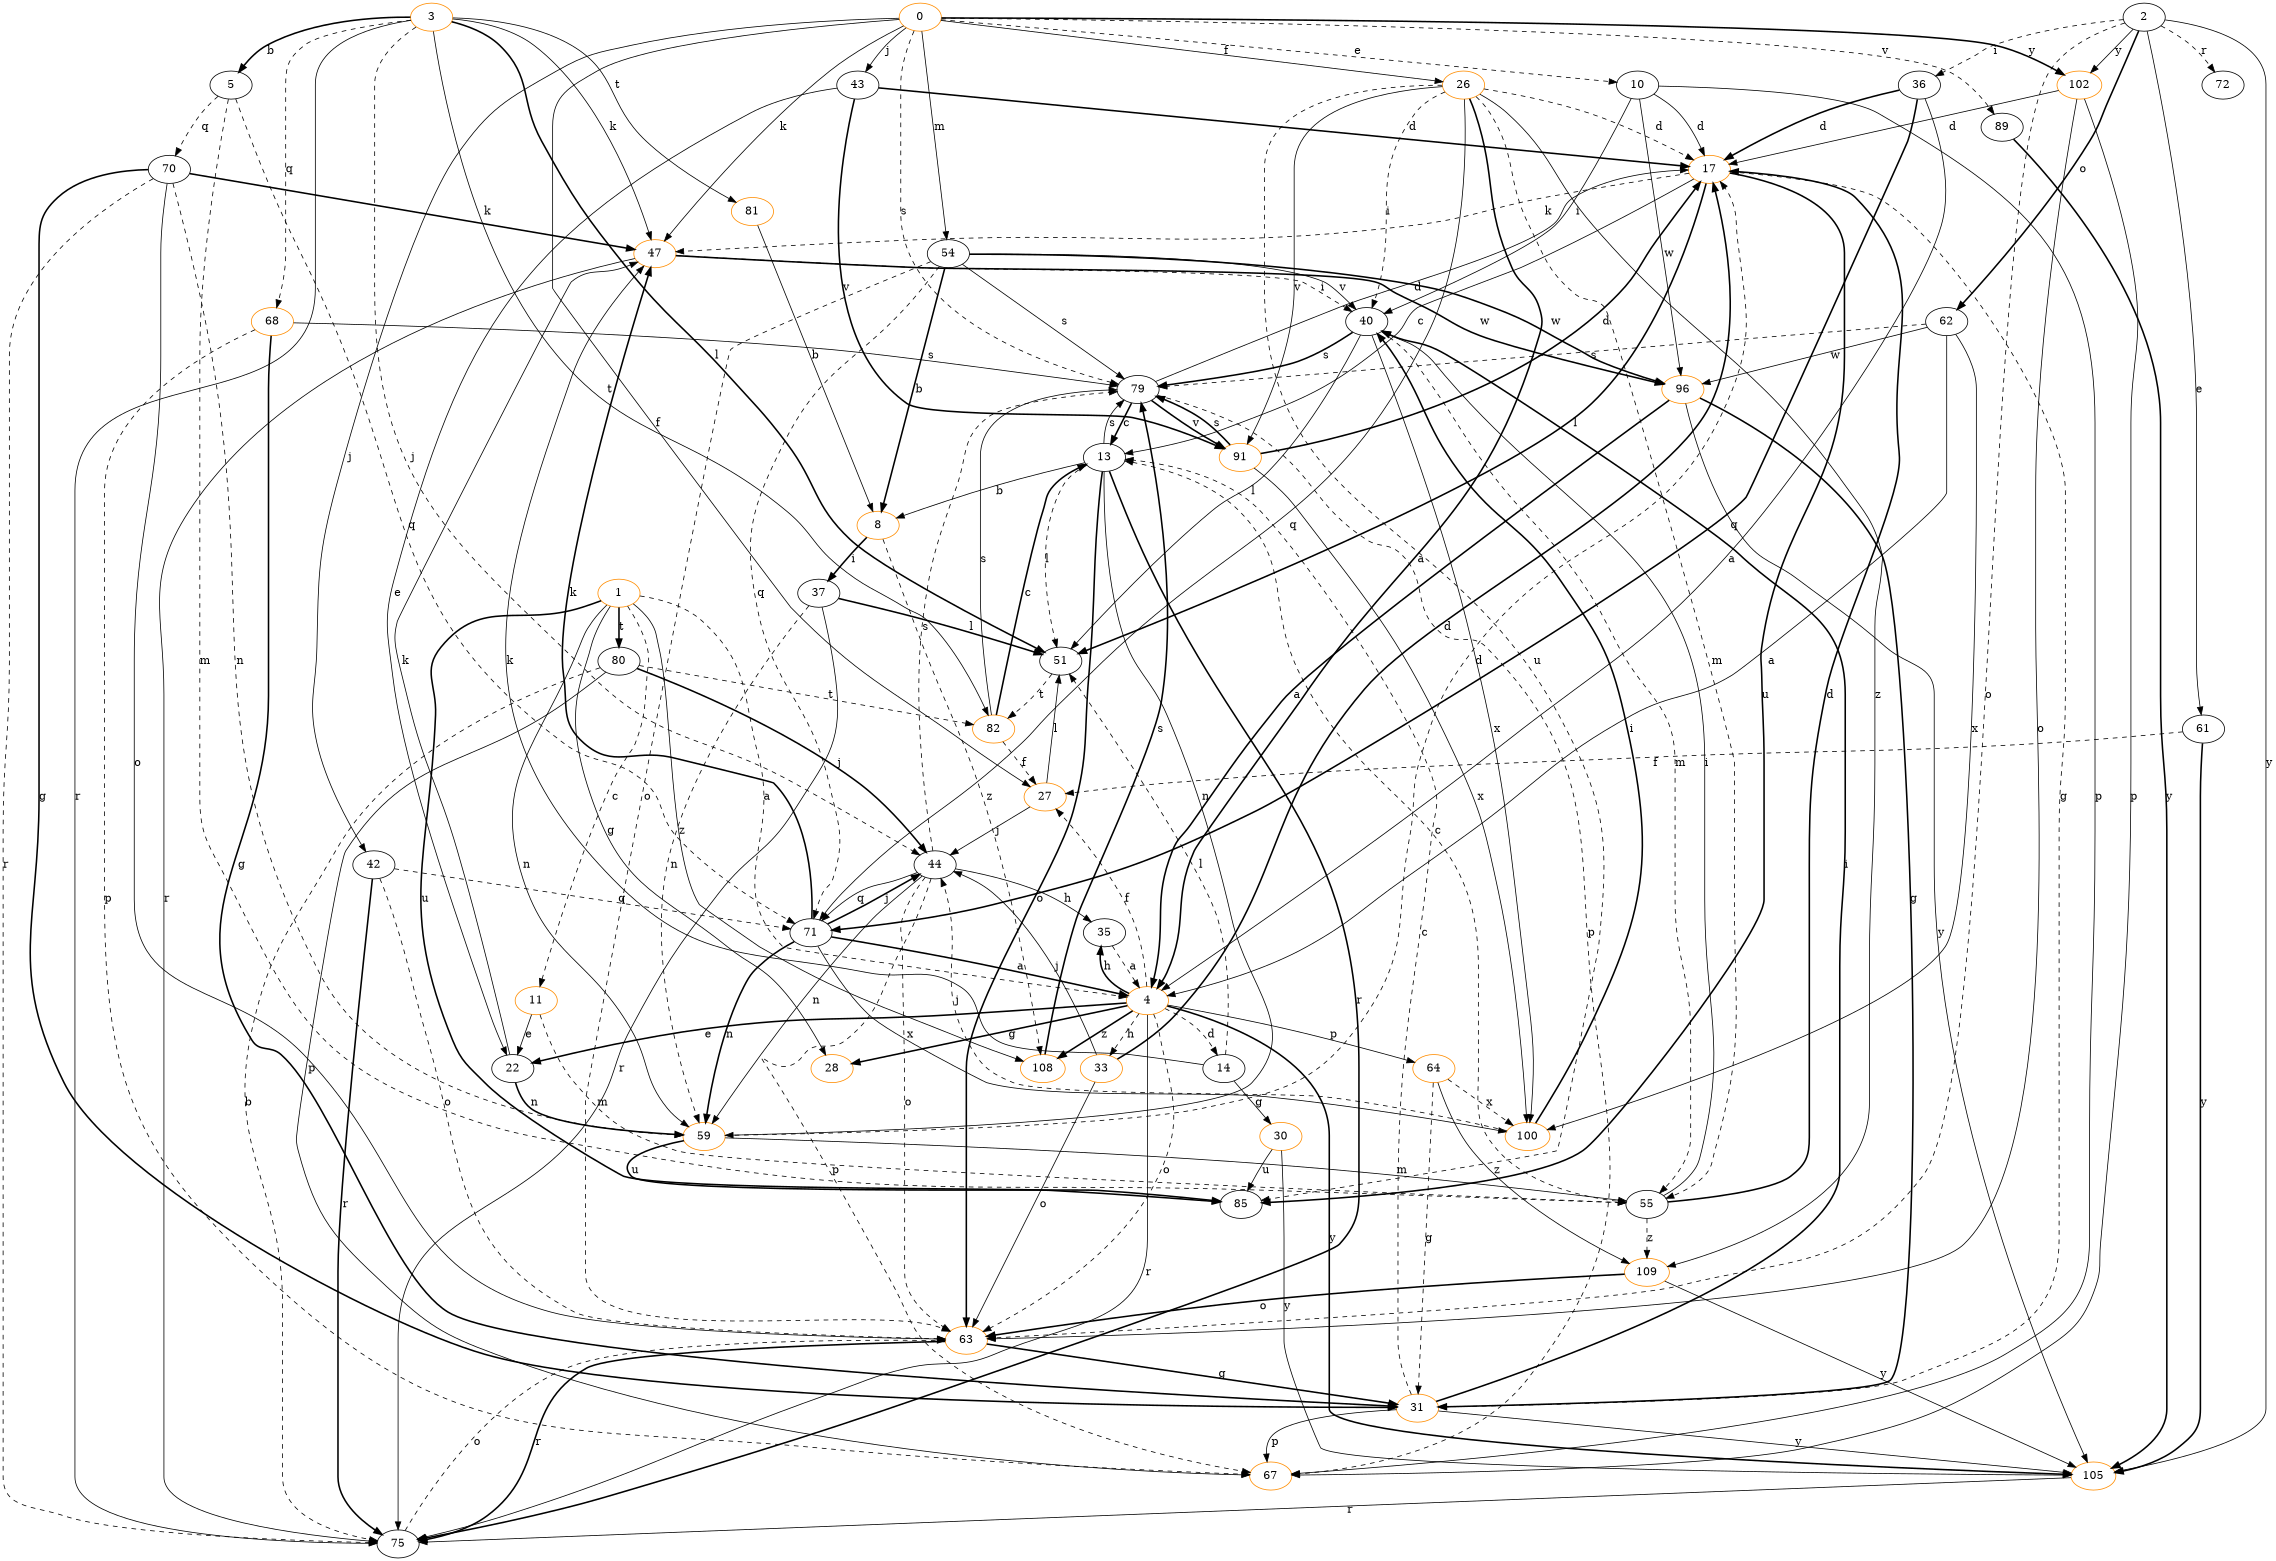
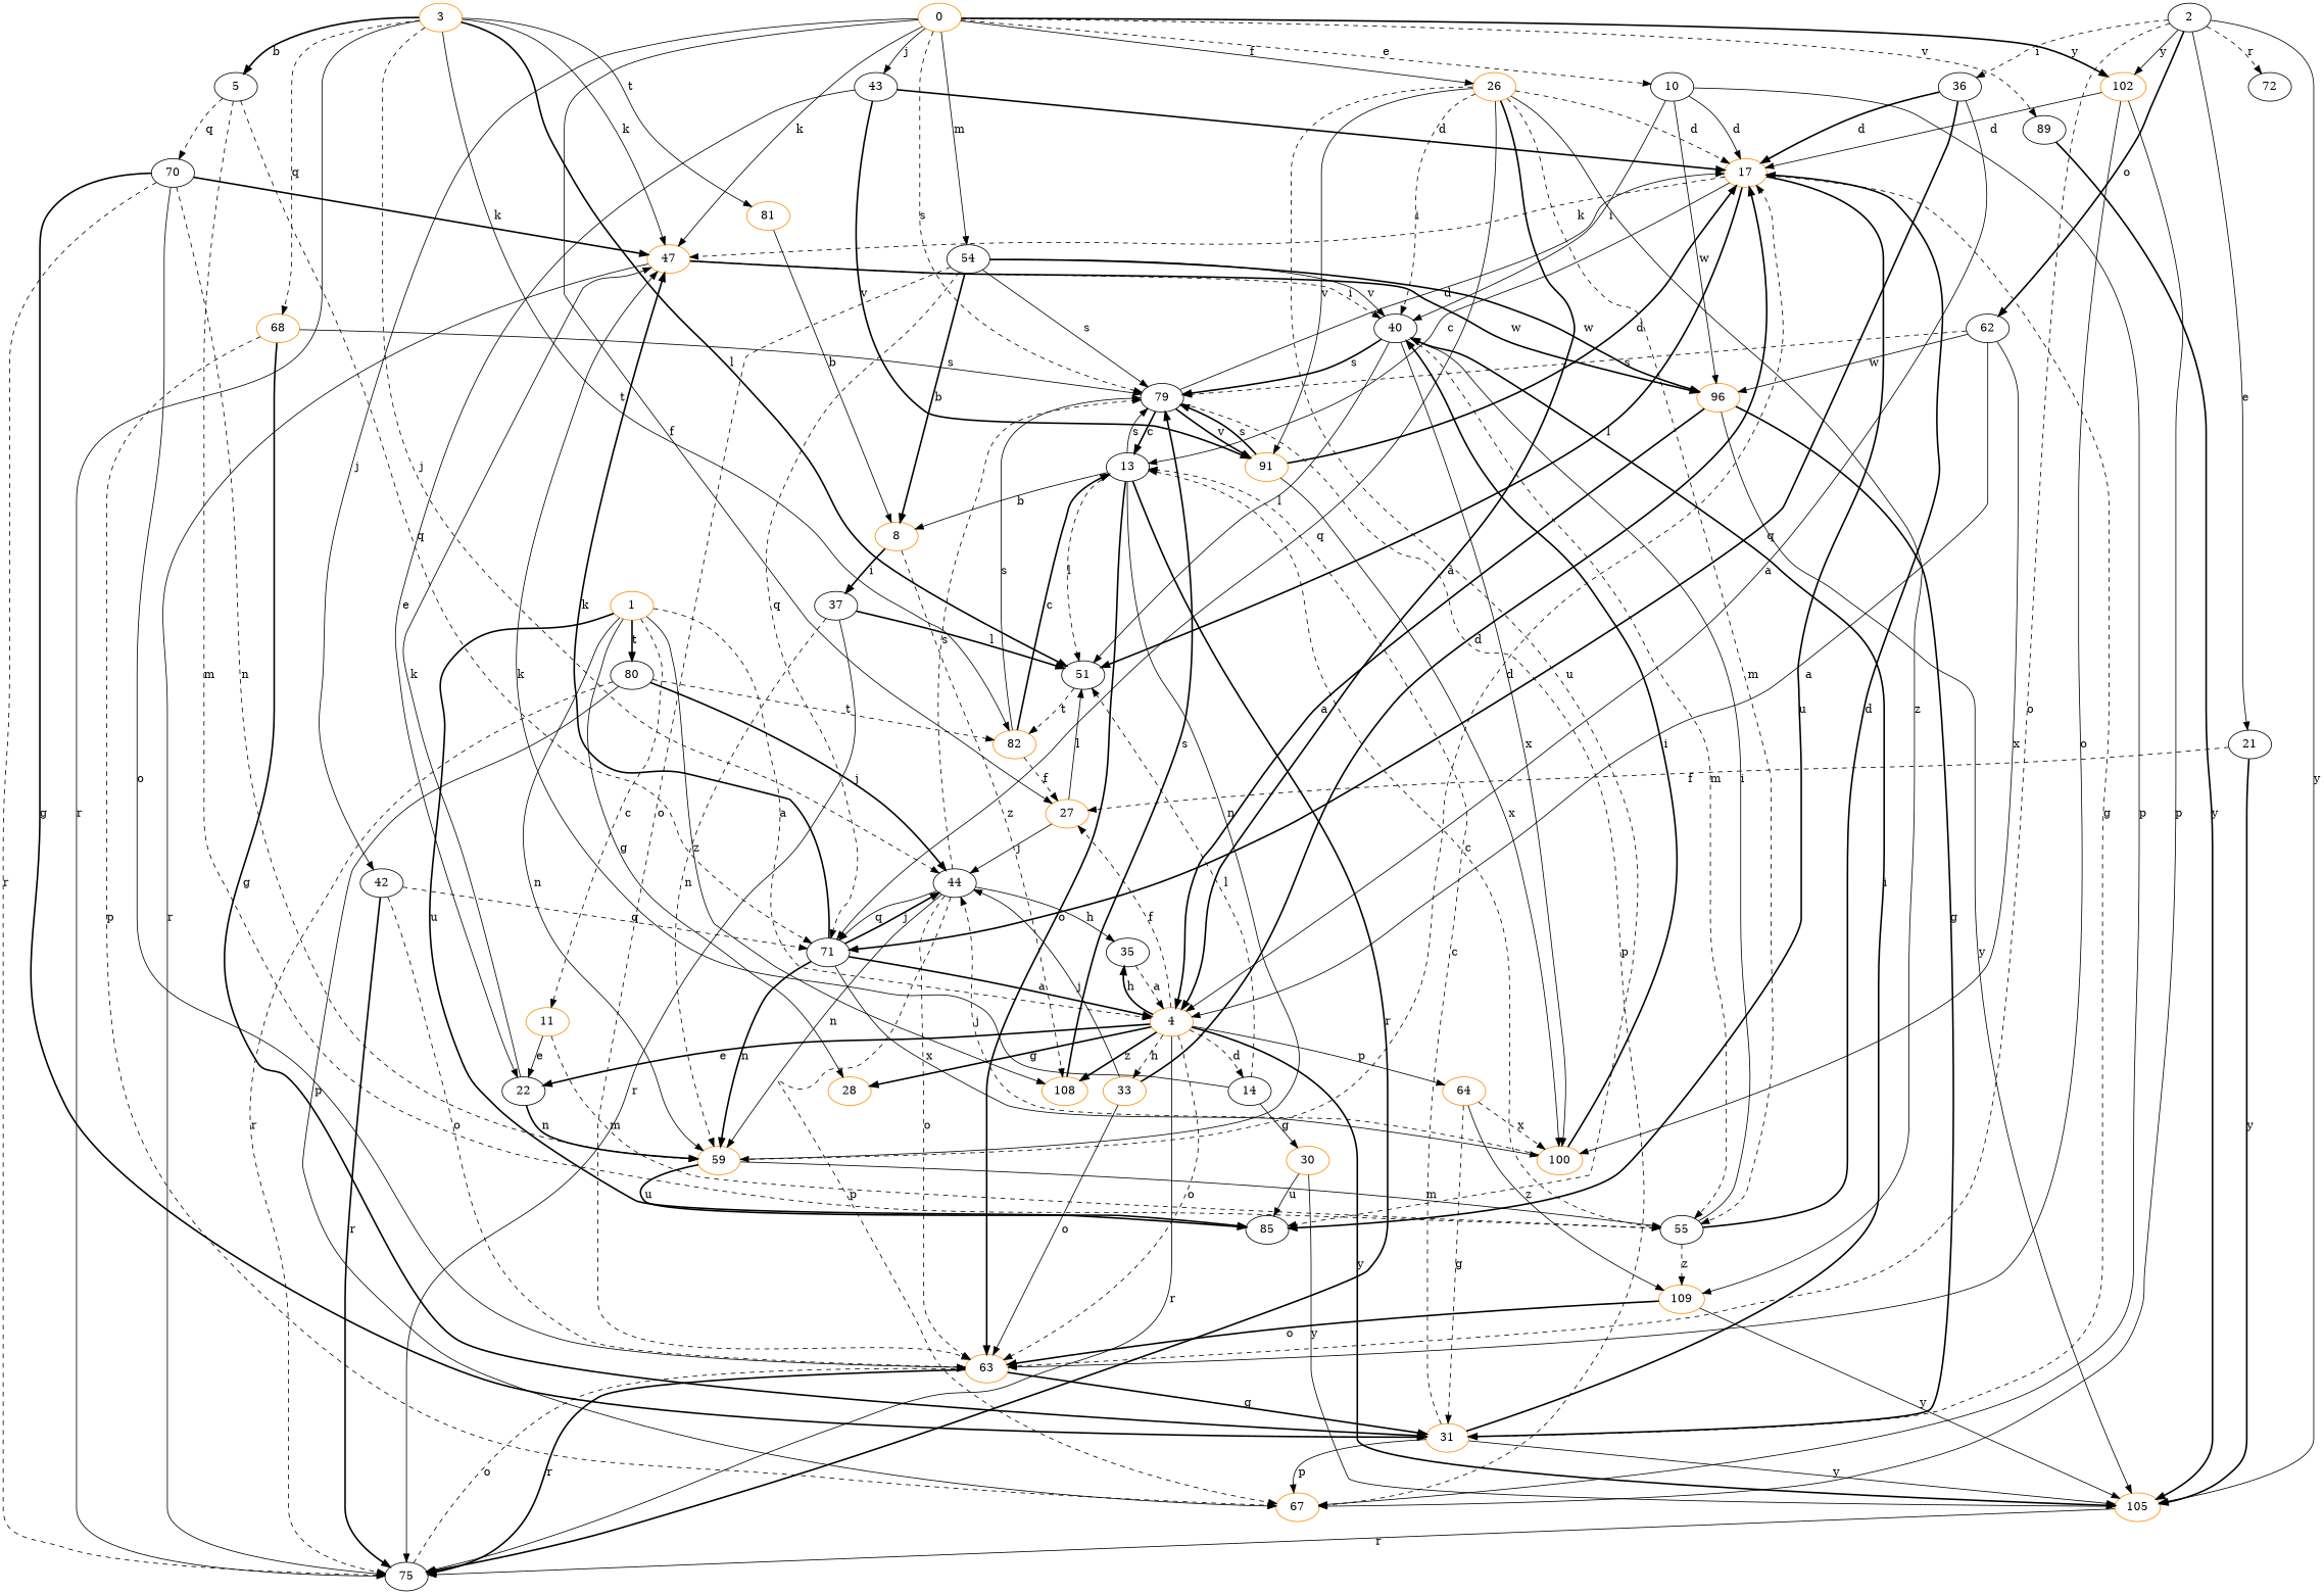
  strict digraph {
    node [color=darkorange]
    edge [style=solid]
    n1 [color=black label=10]
    0
    26
    27
    42 [color=black]
    43 [color=black]
    47
    54 [color=black]
    79 [color=black]
    89 [color=black]
    102
    17
    40 [color=black]
    67
    96
    4
    n17 [color=black label=85]
    55 [color=black]
    71 [color=black]
    91
    109
    44 [color=black]
    51 [color=black]
    63
    75 [color=black]
    22 [color=black]
    8
    13 [color=black]
    105
    1
    11
    28
    59
    80 [color=black]
    108
    14 [color=black]
    33
    35 [color=black]
    64
    82
    2 [color=black]
-   21 [color=black label=61]
+   21 [color=black]
    36 [color=black]
    62 [color=black]
    72 [color=black]
    100
    31
    3
    5 [color=black]
    68
    81
    70 [color=black]
    30
    37 [color=black]
    n1 -> 17 [label=d]
    n1 -> 40 [label=i]
    n1 -> 67 [label=p]
    n1 -> 96 [label=w]
    0 -> n1 [label=e style=dashed]
    0 -> 26 [label=f]
    0 -> 27 [label=f]
    0 -> 42 [label=j]
    0 -> 43 [label=j]
    0 -> 47 [label=k]
    0 -> 54 [label=m]
    0 -> 79 [label=s style=dashed]
    0 -> 89 [label=v style=dashed]
    0 -> 102 [label=y style=bold]
    26 -> 17 [label=d style=dashed]
    26 -> 40 [label=i style=dashed]
    26 -> 4 [label=a style=bold]
    26 -> n17 [label=u style=dashed]
    26 -> 55 [label=m style=dashed]
    26 -> 71 [label=q]
    26 -> 91 [label=v]
    26 -> 109 [label=z]
    27 -> 44 [label=j]
    27 -> 51 [label=l]
    42 -> 71 [label=q style=dashed]
    42 -> 63 [label=o style=dashed]
    42 -> 75 [label=r style=bold]
    43 -> 17 [label=d style=bold]
    43 -> 91 [label=v style=bold]
    43 -> 22 [label=e]
    47 -> 40 [label=i style=dashed]
    47 -> 96 [label=w style=bold]
    47 -> 75 [label=r]
    54 -> 79 [label=s]
    54 -> 40 [label=v]
    54 -> 96 [label=w style=bold]
    54 -> 71 [label=q style=dashed]
    54 -> 63 [label=o style=dashed]
    54 -> 8 [label=b style=bold]
    79 -> 17 [label=d]
    79 -> 67 [label=p style=dashed]
    79 -> 91 [label=v style=bold]
    79 -> 13 [label=c style=bold]
    89 -> 105 [label=y style=bold]
    102 -> 17 [label=d]
    102 -> 67 [label=p]
    102 -> 63 [label=o]
    17 -> 47 [label=k style=dashed]
    17 -> n17 [label=u style=bold]
    17 -> 51 [label=l style=bold]
    17 -> 13 [label=c]
    17 -> 31 [label=g style=dashed]
    40 -> 79 [label=s style=bold]
    40 -> 55 [label=m style=dashed]
    40 -> 51 [label=l]
    40 -> 100 [label=x]
    96 -> 4 [label=a style=bold]
    96 -> 105 [label=y]
    96 -> 31 [label=g style=bold]
    4 -> 27 [label=f style=dashed]
    4 -> 63 [label=o style=dashed]
    4 -> 75 [label=r]
    4 -> 22 [label=e style=bold]
    4 -> 105 [label=y style=bold]
    4 -> 28 [label=g style=bold]
    4 -> 108 [label=z style=bold]
    4 -> 14 [label=d style=dashed]
    4 -> 33 [label=h style=dashed]
    4 -> 35 [label=h style=bold]
    4 -> 64 [label=p]
    55 -> 17 [label=d style=bold]
    55 -> 40 [label=i]
    55 -> 109 [label=z style=dashed]
    55 -> 13 [label=c style=dashed]
    71 -> 47 [label=k style=bold]
    71 -> 4 [label=a style=bold]
    71 -> 44 [label=j style=bold]
    71 -> 59 [label=n style=bold]
    71 -> 100 [label=x]
    91 -> 79 [label=s style=bold]
    91 -> 17 [label=d style=bold]
    91 -> 100 [label=x]
    109 -> 63 [label=o style=bold]
    109 -> 105 [label=y]
    44 -> 79 [label=s style=dashed]
    44 -> 67 [label=p style=dashed]
    44 -> 71 [label=q]
    44 -> 63 [label=o style=dashed]
    44 -> 59 [label=n]
    44 -> 35 [label=h]
    51 -> 82 [label=t style=dashed]
    63 -> 75 [label=r style=bold]
    63 -> 31 [label=g style=bold]
    75 -> 63 [label=o style=dashed]
    22 -> 47 [label=k]
    22 -> 59 [label=n style=bold]
    8 -> 108 [label=z style=dashed]
    8 -> 37 [label=i style=bold]
    13 -> 79 [label=s]
    13 -> 51 [label=l style=dashed]
    13 -> 63 [label=o style=bold]
    13 -> 75 [label=r style=bold]
    13 -> 8 [label=b]
    13 -> 59 [label=n]
    105 -> 75 [label=r]
    1 -> 4 [label=a style=dashed]
    1 -> n17 [label=u style=bold]
    1 -> 11 [label=c style=dashed]
    1 -> 28 [label=g]
    1 -> 59 [label=n]
    1 -> 80 [label=t style=bold]
    1 -> 108 [label=z]
    11 -> 55 [label=m style=dashed]
    11 -> 22 [label=e]
    59 -> 17 [label=d style=dashed]
    59 -> n17 [label=u style=bold]
    59 -> 55 [label=m]
    80 -> 67 [label=p]
    80 -> 44 [label=j style=bold]
-   80 -> 75 [label=b style=dashed]
+   80 -> 75 [label=r style=dashed]
    80 -> 82 [label=t style=dashed]
    108 -> 79 [label=s style=bold]
    14 -> 47 [label=k]
    14 -> 51 [label=l style=dashed]
    14 -> 30 [label=g]
    33 -> 17 [label=d style=bold]
    33 -> 44 [label=j]
    33 -> 63 [label=o]
    35 -> 4 [label=a style=dashed]
    64 -> 109 [label=z]
    64 -> 100 [label=x style=dashed]
    64 -> 31 [label=g style=dashed]
    82 -> 27 [label=f style=dashed]
    82 -> 79 [label=s]
    82 -> 13 [label=c style=bold]
    2 -> 102 [label=y]
    2 -> 63 [label=o style=dashed]
    2 -> 105 [label=y]
    2 -> 21 [label=e]
    2 -> 36 [label=i style=dashed]
    2 -> 62 [label=o style=bold]
    2 -> 72 [label=r style=dashed]
    21 -> 27 [label=f style=dashed]
    21 -> 105 [label=y style=bold]
    36 -> 17 [label=d style=bold]
    36 -> 4 [label=a]
    36 -> 71 [label=q style=bold]
    62 -> 79 [label=s style=dashed]
    62 -> 96 [label=w]
    62 -> 4 [label=a]
    62 -> 100 [label=x]
    100 -> 40 [label=i style=bold]
    100 -> 44 [label=j style=dashed]
    31 -> 40 [label=i style=bold]
    31 -> 67 [label=p]
    31 -> 13 [label=c style=dashed]
    31 -> 105 [label=y]
    3 -> 47 [label=k]
    3 -> 44 [label=j style=dashed]
    3 -> 51 [label=l style=bold]
    3 -> 75 [label=r]
    3 -> 82 [label=t]
    3 -> 5 [label=b style=bold]
    3 -> 68 [label=q style=dashed]
    3 -> 81 [label=t]
    5 -> 55 [label=m style=dashed]
    5 -> 71 [label=q style=dashed]
    5 -> 70 [label=q style=dashed]
    68 -> 79 [label=s]
    68 -> 67 [label=p style=dashed]
    68 -> 31 [label=g style=bold]
    81 -> 8 [label=b]
    70 -> 47 [label=k style=bold]
    70 -> 63 [label=o]
    70 -> 75 [label=r style=dashed]
    70 -> 59 [label=n style=dashed]
    70 -> 31 [label=g style=bold]
    30 -> n17 [label=u]
    30 -> 105 [label=y]
    37 -> 51 [label=l style=bold]
    37 -> 75 [label=r]
    37 -> 59 [label=n style=dashed]
  }
